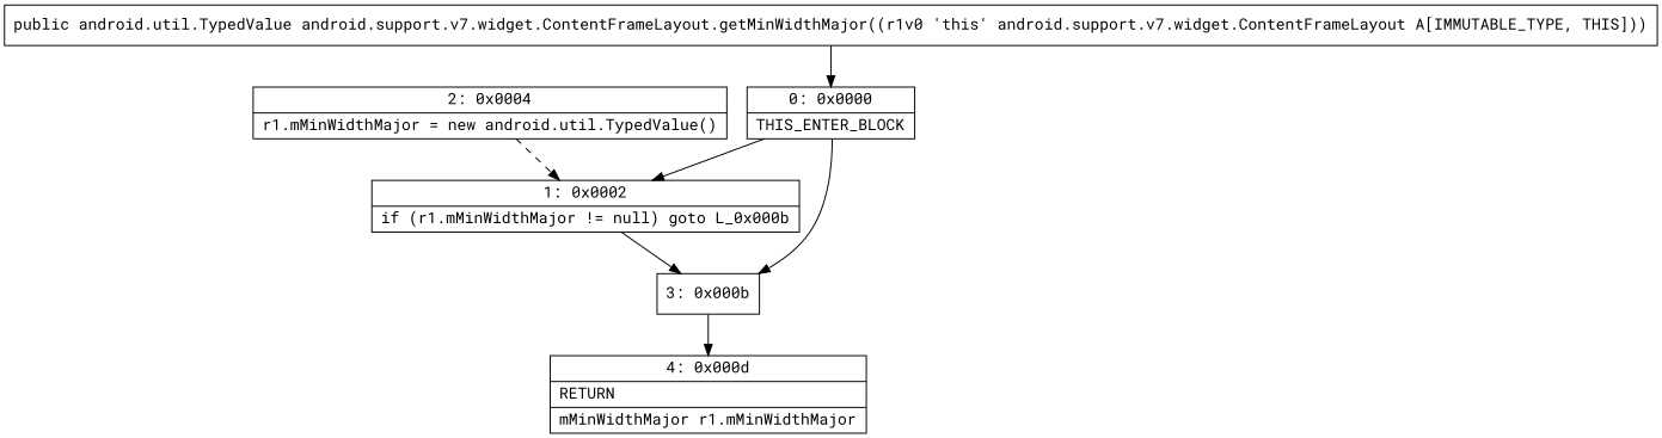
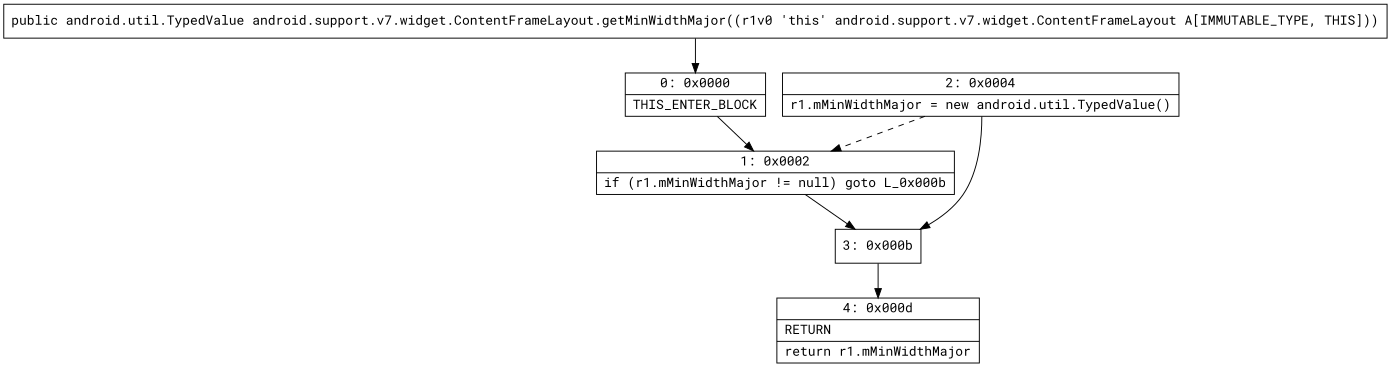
  digraph {
    fontname="Roboto Mono"
    node [fontname="Roboto Mono" shape=record]
    edge [fontname="Roboto Mono"]
    n1 [label="{0\:\ 0x0000|THIS_ENTER_BLOCK\l}"]
    n2 [label="{1\:\ 0x0002|if (r1.mMinWidthMajor != null) goto L_0x000b\l}"]
    n3 [label="{3\:\ 0x000b}"]
    n4 [label="{2\:\ 0x0004|r1.mMinWidthMajor = new android.util.TypedValue()\l}"]
-   n5 [label="{4\:\ 0x000d|RETURN\l|mMinWidthMajor r1.mMinWidthMajor\l}"]
+   n5 [label="{4\:\ 0x000d|RETURN\l|return r1.mMinWidthMajor\l}"]
    n6 [label="{public android.util.TypedValue android.support.v7.widget.ContentFrameLayout.getMinWidthMajor((r1v0 'this' android.support.v7.widget.ContentFrameLayout A[IMMUTABLE_TYPE, THIS])) }"]
    n1 -> n2
    n2 -> n3
    n3 -> n5
    n4 -> n2 [style=dashed]
-   n1 -> n3
+   n4 -> n3
    n6 -> n1
  }
